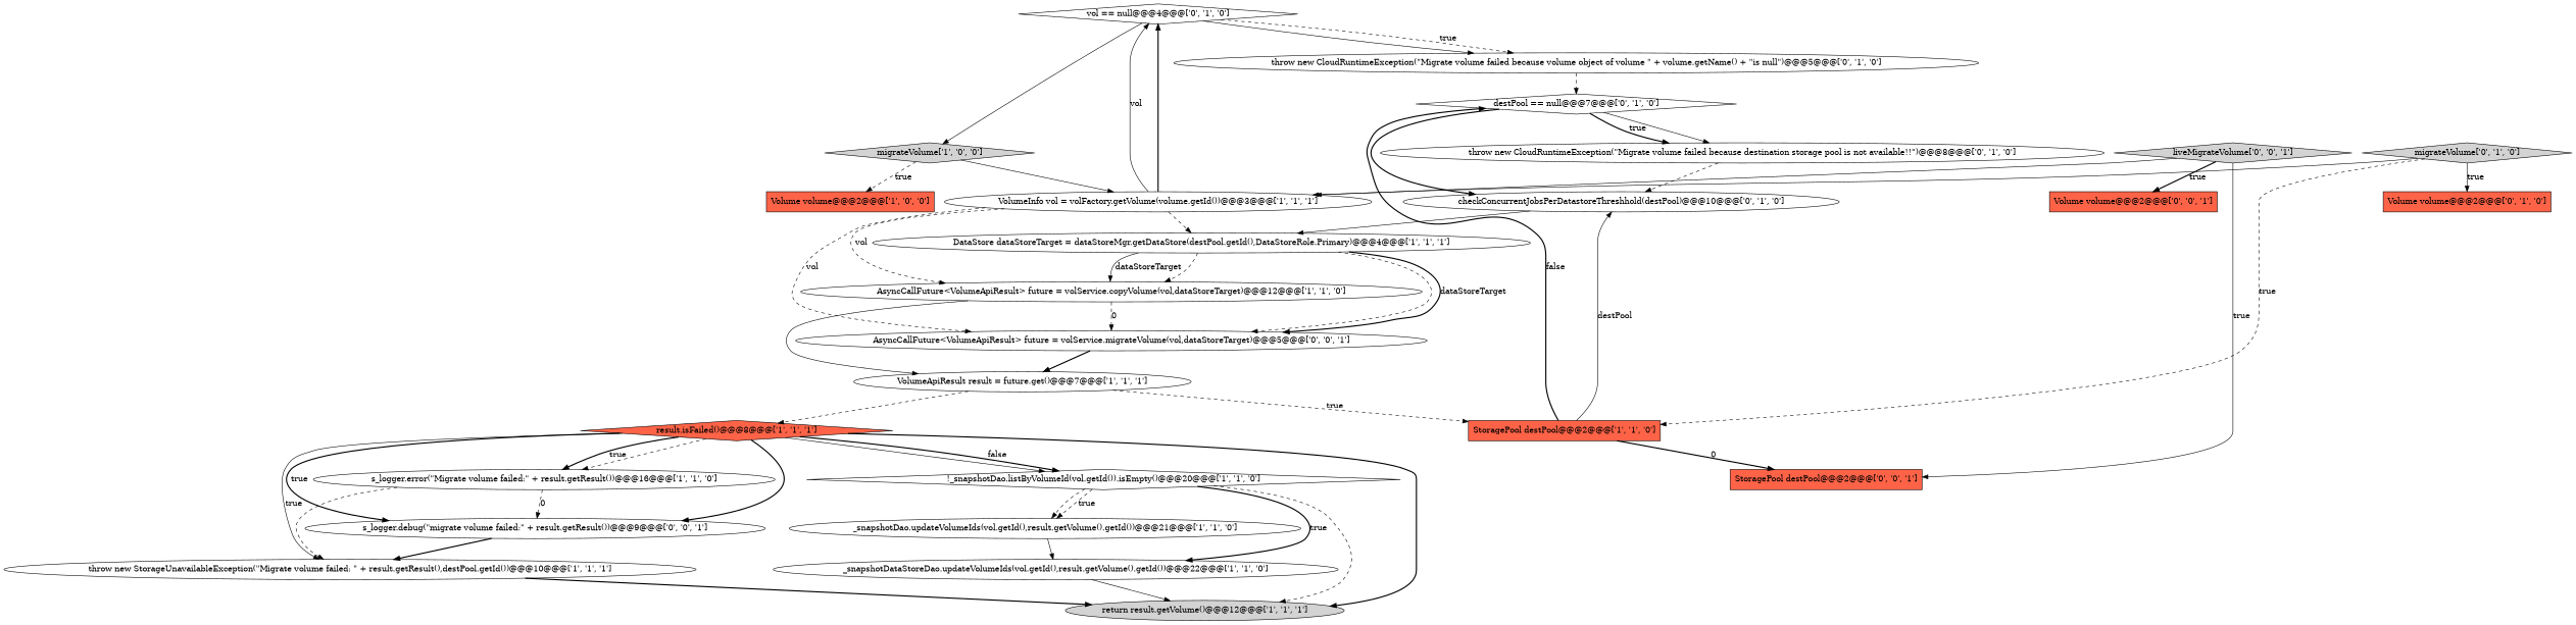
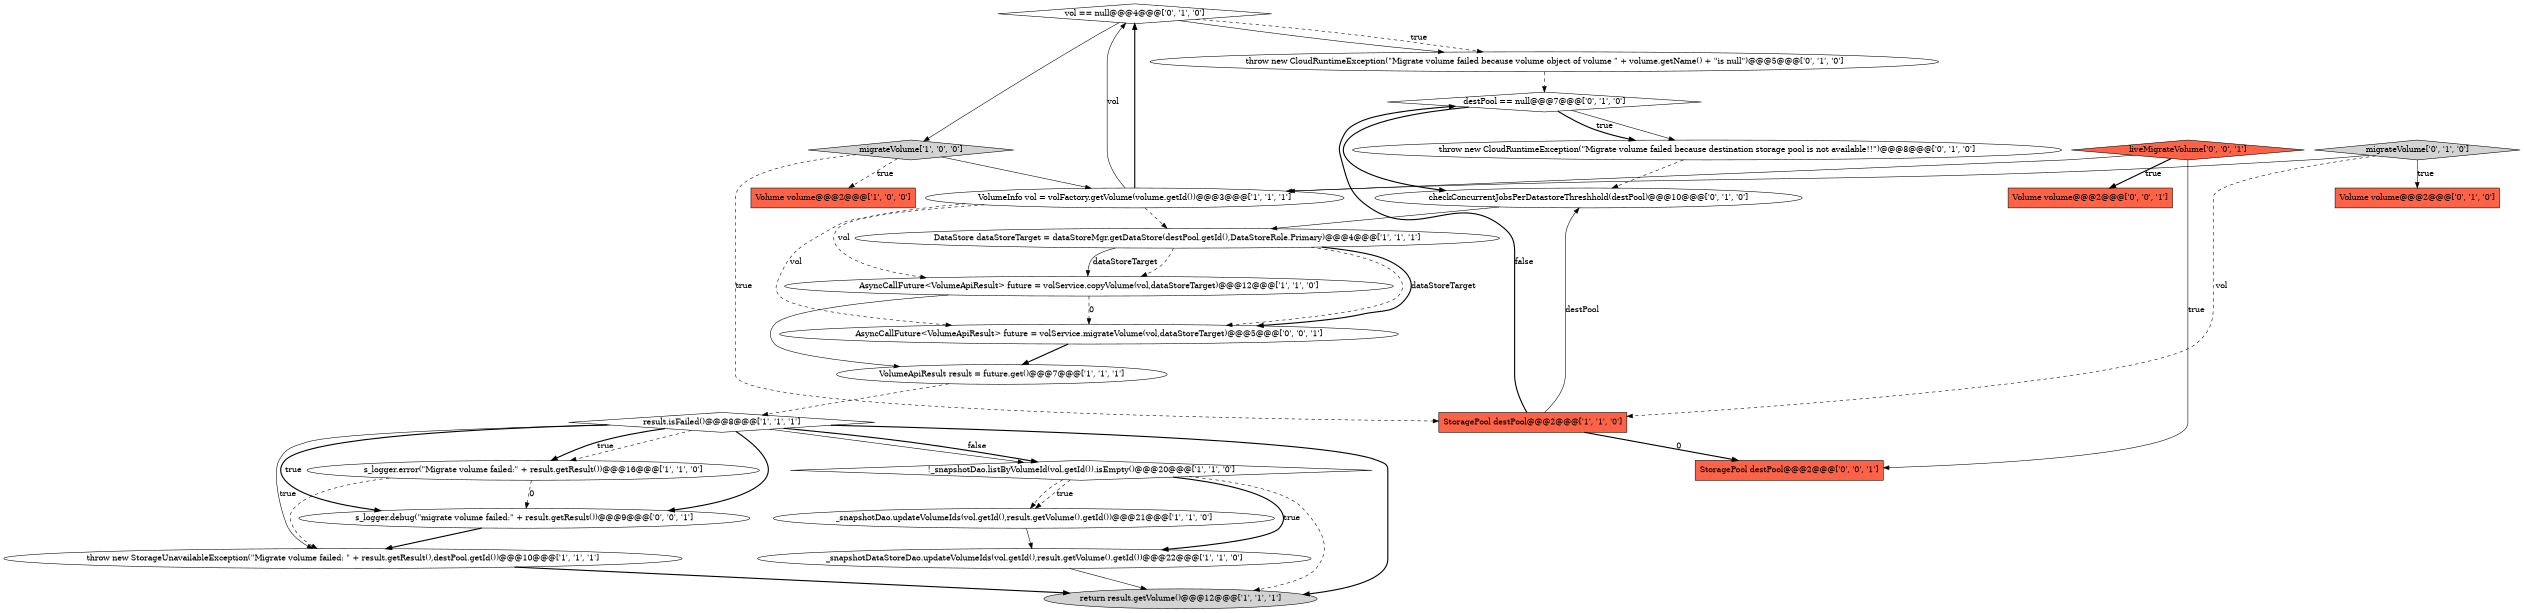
  digraph {
    node [fillcolor=white shape=ellipse style=filled]
    edge [style=dashed]
    n1 [label="vol == null@@@4@@@['0', '1', '0']" shape=diamond]
    n2 [label="throw new CloudRuntimeException(\"Migrate volume failed because volume object of volume \" + volume.getName() + \"is null\")@@@5@@@['0', '1', '0']"]
    n3 [fillcolor=lightgray label="migrateVolume['1', '0', '0']" shape=diamond]
    n4 [label="destPool == null@@@7@@@['0', '1', '0']" shape=diamond]
    n5 [label="checkConcurrentJobsPerDatastoreThreshhold(destPool)@@@10@@@['0', '1', '0']"]
    n6 [label="throw new CloudRuntimeException(\"Migrate volume failed because destination storage pool is not available!!\")@@@8@@@['0', '1', '0']"]
    n7 [label="DataStore dataStoreTarget = dataStoreMgr.getDataStore(destPool.getId(),DataStoreRole.Primary)@@@4@@@['1', '1', '1']"]
    n8 [label="AsyncCallFuture<VolumeApiResult> future = volService.copyVolume(vol,dataStoreTarget)@@@12@@@['1', '1', '0']"]
    n9 [label="AsyncCallFuture<VolumeApiResult> future = volService.migrateVolume(vol,dataStoreTarget)@@@5@@@['0', '0', '1']"]
    n10 [label="VolumeApiResult result = future.get()@@@7@@@['1', '1', '1']"]
-   n11 [fillcolor=tomato label="result.isFailed()@@@8@@@['1', '1', '1']" shape=diamond]
+   n11 [label="result.isFailed()@@@8@@@['1', '1', '1']" shape=diamond]
    n12 [fillcolor=lightgray label="return result.getVolume()@@@12@@@['1', '1', '1']"]
    n13 [label="s_logger.error(\"Migrate volume failed:\" + result.getResult())@@@16@@@['1', '1', '0']"]
    n14 [label="s_logger.debug(\"migrate volume failed:\" + result.getResult())@@@9@@@['0', '0', '1']"]
    n15 [label="throw new StorageUnavailableException(\"Migrate volume failed: \" + result.getResult(),destPool.getId())@@@10@@@['1', '1', '1']"]
    n16 [label="!_snapshotDao.listByVolumeId(vol.getId()).isEmpty()@@@20@@@['1', '1', '0']" shape=diamond]
    n17 [label="_snapshotDataStoreDao.updateVolumeIds(vol.getId(),result.getVolume().getId())@@@22@@@['1', '1', '0']"]
    n18 [fillcolor=tomato label="StoragePool destPool@@@2@@@['0', '0', '1']" shape=box]
    n19 [label="_snapshotDao.updateVolumeIds(vol.getId(),result.getVolume().getId())@@@21@@@['1', '1', '0']"]
-   n20 [fillcolor=lightgray label="liveMigrateVolume['0', '0', '1']" shape=diamond]
+   n20 [fillcolor=tomato label="liveMigrateVolume['0', '0', '1']" shape=diamond]
    n21 [label="VolumeInfo vol = volFactory.getVolume(volume.getId())@@@3@@@['1', '1', '1']"]
    n22 [fillcolor=tomato label="Volume volume@@@2@@@['0', '0', '1']" shape=box]
    n23 [fillcolor=tomato label="Volume volume@@@2@@@['0', '1', '0']" shape=box]
    n24 [fillcolor=tomato label="Volume volume@@@2@@@['1', '0', '0']" shape=box]
    n25 [fillcolor=tomato label="StoragePool destPool@@@2@@@['1', '1', '0']" shape=box]
    n26 [fillcolor=lightgray label="migrateVolume['0', '1', '0']" shape=diamond]
    n1 -> n2 [label=true]
    n1 -> n2 [style=solid]
    n1 -> n3 [style=solid]
    n2 -> n4
    n3 -> n21 [style=solid]
    n3 -> n24 [label=true]
-   n10 -> n25 [label=true]
+   n3 -> n25 [label=true]
    n4 -> n5 [style=bold]
    n4 -> n6 [style=solid]
    n4 -> n6 [label=true style=bold]
    n5 -> n7 [style=solid]
    n6 -> n5
    n7 -> n8
    n7 -> n8 [label=dataStoreTarget style=solid]
    n7 -> n9
    n7 -> n9 [label=dataStoreTarget style=bold]
    n8 -> n9 [label=0]
    n8 -> n10 [style=solid]
    n9 -> n10 [style=bold]
    n10 -> n11
    n11 -> n12 [style=bold]
    n11 -> n13
    n11 -> n13 [label=true style=bold]
    n11 -> n14 [style=bold]
    n11 -> n14 [label=true style=bold]
    n11 -> n15 [label=true style=solid]
    n11 -> n16 [style=solid]
    n11 -> n16 [label=false style=bold]
    n13 -> n14 [label=0]
    n13 -> n15
    n14 -> n15 [style=bold]
    n15 -> n12 [style=bold]
    n16 -> n12
    n16 -> n17 [label=true style=bold]
    n16 -> n19 [label=true]
    n16 -> n19
    n17 -> n12 [style=solid]
    n19 -> n17 [style=solid]
    n20 -> n18 [label=true style=solid]
    n20 -> n21 [style=solid]
    n20 -> n22 [label=true style=bold]
    n21 -> n1 [style=bold]
    n21 -> n1 [label=vol style=solid]
    n21 -> n7
    n21 -> n8 [label=vol]
    n21 -> n9 [label=vol]
    n25 -> n4 [label=false style=bold]
    n25 -> n5 [label=destPool style=solid]
    n25 -> n18 [label=0 style=bold]
    n26 -> n21 [style=solid]
    n26 -> n23 [label=true style=solid]
-   n26 -> n25 [label=true]
+   n26 -> n25 [label=vol]
  }
